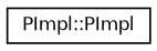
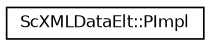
  digraph {
    rankdir=LR
-   n1 [color=black fillcolor=white fontname=Helvetica fontsize=10 height=0.2 label="PImpl::PImpl" shape=record style=filled width=0.4]
+   n1 [color=black fillcolor=white fontname=Helvetica fontsize=10 height=0.2 label="ScXMLDataElt::PImpl" shape=record style=filled width=0.4]
  }
